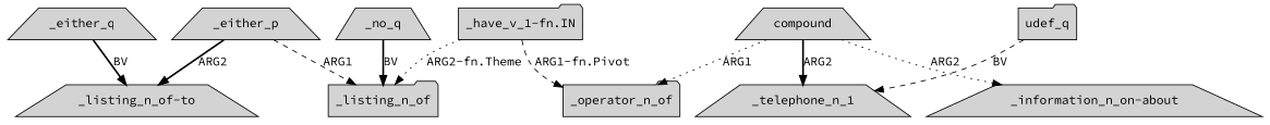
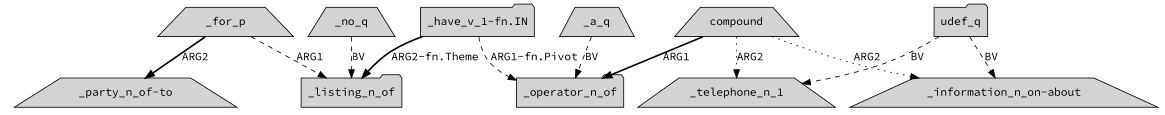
  digraph {
    fontname="Source Code Pro"
    node [fontname="Source Code Pro" shape=trapezium style=filled]
    edge [fontname="Source Code Pro" style=dashed]
-   _either_q
-   "_party_n_of-to" [label="_listing_n_of-to"]
+   "_party_n_of-to"
    udef_q [shape=folder]
    _telephone_n_1
    "_information_n_on-about"
    _operator_n_of [shape=folder]
+   _a_q
    "_have_v_1-fn.IN" [shape=folder]
    _listing_n_of [shape=folder]
    compound
    _no_q
-   _for_p [label=_either_p]
-   _either_q -> "_party_n_of-to" [label=BV style=bold]
+   _for_p
    udef_q -> _telephone_n_1 [label=BV]
+   udef_q -> "_information_n_on-about" [label=BV]
+   _a_q -> _operator_n_of [label=BV]
    "_have_v_1-fn.IN" -> _operator_n_of [label="ARG1-fn.Pivot"]
-   "_have_v_1-fn.IN" -> _listing_n_of [label="ARG2-fn.Theme" style=dotted]
-   compound -> _telephone_n_1 [label=ARG2 style=bold]
+   "_have_v_1-fn.IN" -> _listing_n_of [label="ARG2-fn.Theme" style=bold]
+   compound -> _telephone_n_1 [label=ARG2 style=dotted]
    compound -> "_information_n_on-about" [label=ARG2 style=dotted]
-   compound -> _operator_n_of [label=ARG1 style=dotted]
-   _no_q -> _listing_n_of [label=BV style=bold]
+   compound -> _operator_n_of [label=ARG1 style=bold]
+   _no_q -> _listing_n_of [label=BV]
    _for_p -> "_party_n_of-to" [label=ARG2 style=bold]
    _for_p -> _listing_n_of [label=ARG1]
  }
